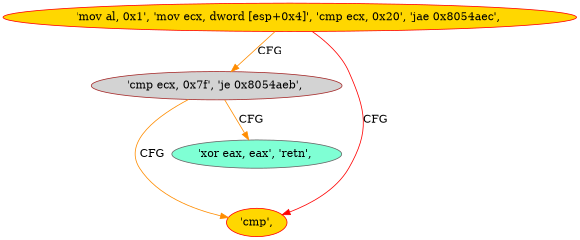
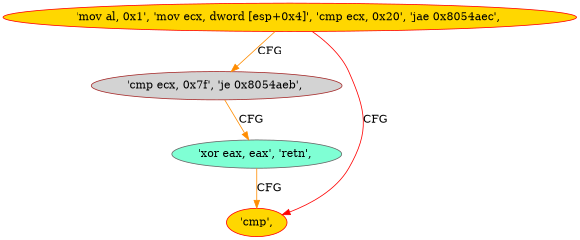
  digraph {
    node [color=red fillcolor=gold style=filled]
    edge [color=darkorange]
    n1 [label="'mov al, 0x1', 'mov ecx, dword [esp+0x4]', 'cmp ecx, 0x20', 'jae 0x8054aec', "]
    n2 [color=brown fillcolor=lightgrey label="'cmp ecx, 0x7f', 'je 0x8054aeb', "]
    n3 [label="'cmp',"]
    n4 [color=gray40 fillcolor=aquamarine label="'xor eax, eax', 'retn', "]
    n1 -> n2 [label=CFG]
    n1 -> n3 [color=red label=CFG]
-   n2 -> n3 [label=CFG]
+   n4 -> n3 [label=CFG]
    n2 -> n4 [label=CFG]
  }
